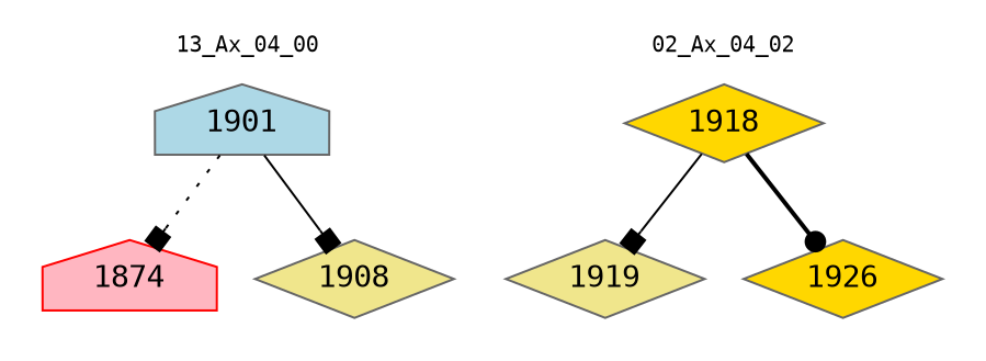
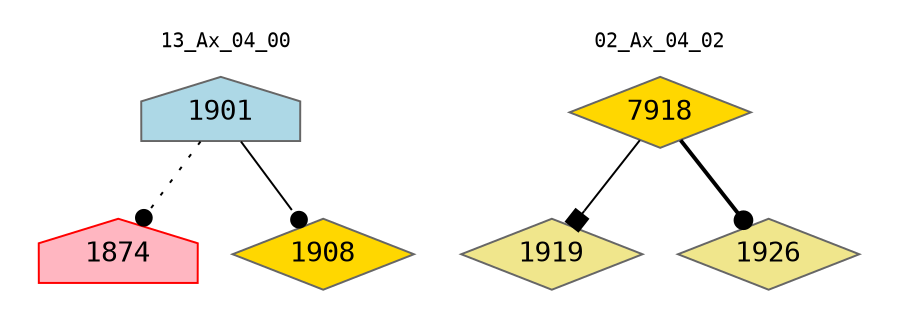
  digraph {
    fontname="DejaVu Sans Mono"
    node [color=gray40 fillcolor=gold fontname="DejaVu Sans Mono" shape=diamond style=filled]
    edge [arrowhead=dot color=black fontname="DejaVu Sans Mono" style=solid]
    n1 [fillcolor=lightblue label=1901 shape=house]
    n2 [color=red fillcolor=lightpink label=1874 shape=house]
-   n3 [fillcolor=khaki label=1908]
-   n4 [label=1918]
+   n3 [label=1908]
+   n4 [label=7918]
    n5 [fillcolor=khaki label=1919]
-   n6 [label=1926]
+   n6 [fillcolor=khaki label=1926]
    subgraph cluster_1 {
      color=white
      fontsize=10
      label="13_Ax_04_00"
      n1
      n2
      n3
    }
    subgraph cluster_2 {
      color=white
      fontsize=10
      label="02_Ax_04_02"
      n4
      n5
      n6
    }
-   n1 -> n2 [arrowhead=box style=dotted]
-   n1 -> n3 [arrowhead=box]
+   n1 -> n2 [style=dotted]
+   n1 -> n3
    n4 -> n5 [arrowhead=box]
    n4 -> n6 [style=bold]
  }
